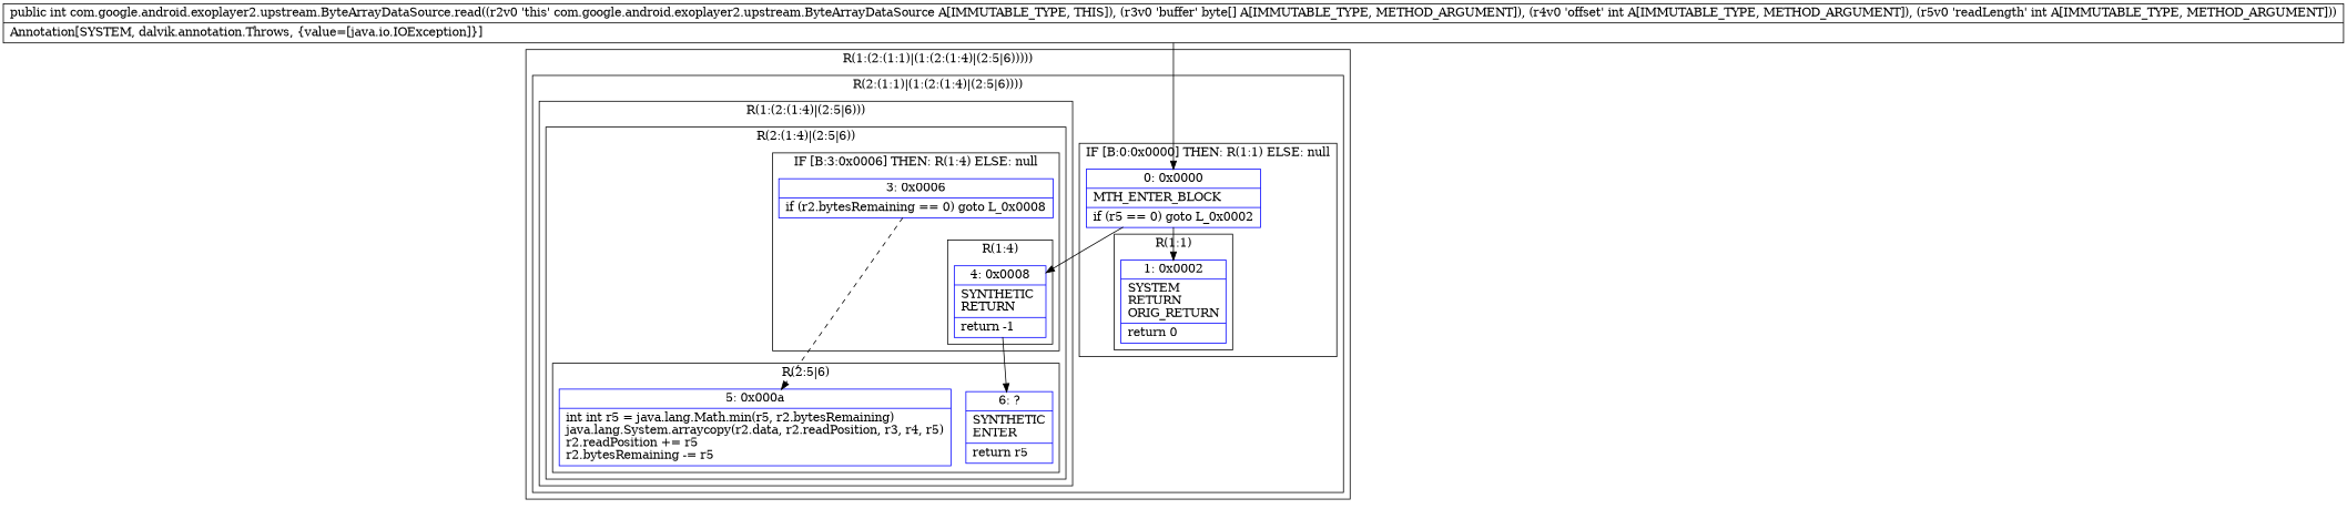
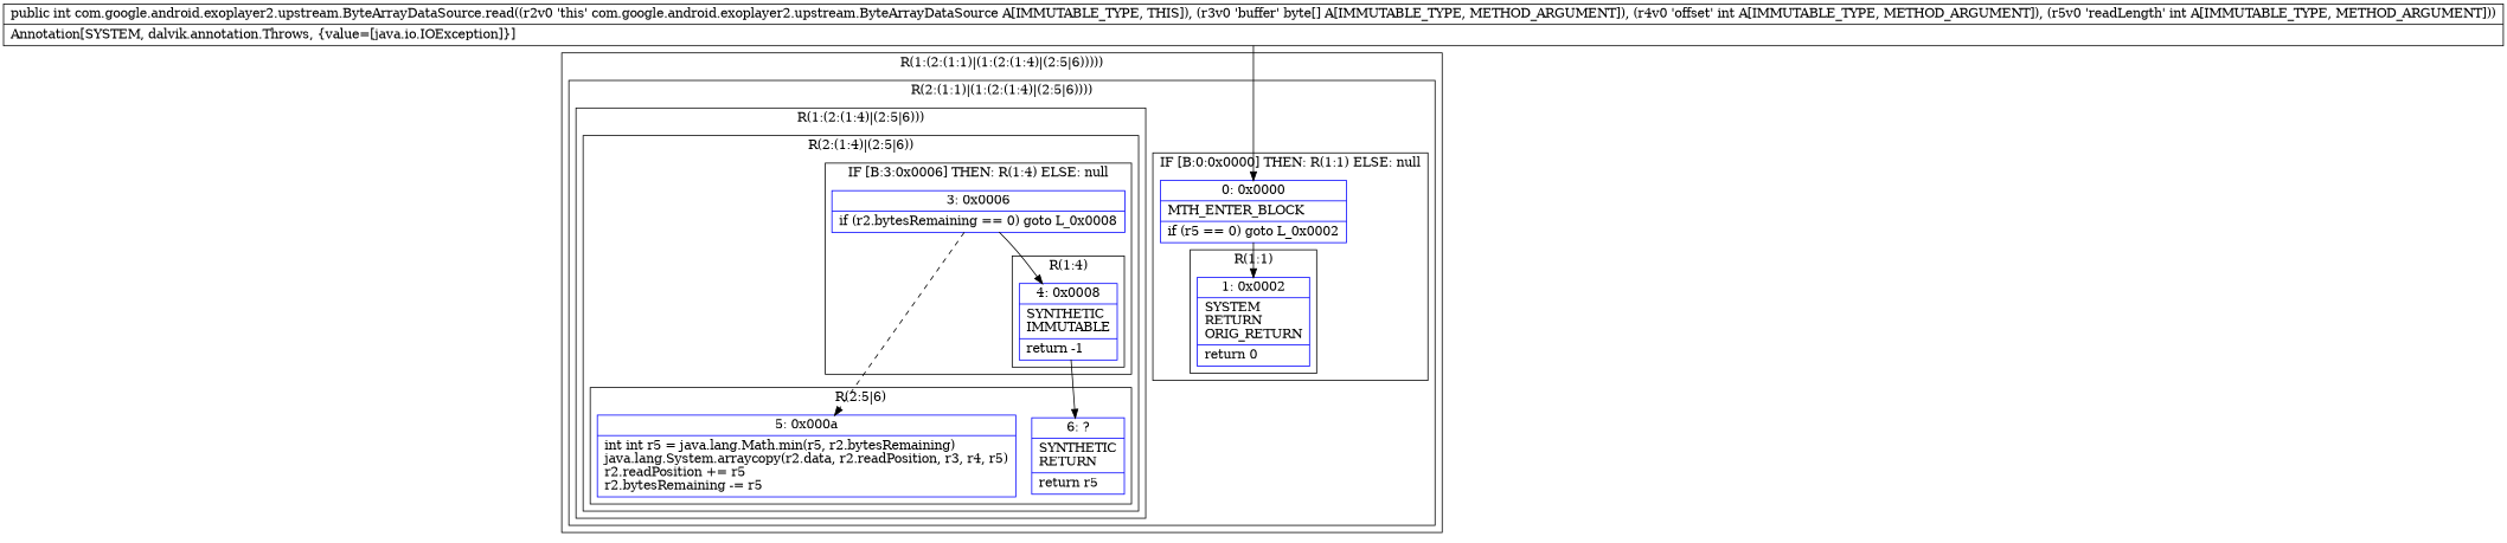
  digraph {
    node [color=blue shape=record]
    n1 [label="{1\:\ 0x0002|SYSTEM\lRETURN\lORIG_RETURN\l|return 0\l}"]
    n2 [label="{0\:\ 0x0000|MTH_ENTER_BLOCK\l|if (r5 == 0) goto L_0x0002\l}"]
-   n3 [label="{4\:\ 0x0008|SYNTHETIC\lRETURN\l|return \-1\l}"]
+   n3 [label="{4\:\ 0x0008|SYNTHETIC\lIMMUTABLE\l|return \-1\l}"]
    n4 [label="{3\:\ 0x0006|if (r2.bytesRemaining == 0) goto L_0x0008\l}"]
    n5 [label="{5\:\ 0x000a|int int r5 = java.lang.Math.min(r5, r2.bytesRemaining)\ljava.lang.System.arraycopy(r2.data, r2.readPosition, r3, r4, r5)\lr2.readPosition += r5\lr2.bytesRemaining \-= r5\l}"]
-   n6 [label="{6\:\ ?|SYNTHETIC\lENTER\l|return r5\l}"]
+   n6 [label="{6\:\ ?|SYNTHETIC\lRETURN\l|return r5\l}"]
    n7 [label="{public int com.google.android.exoplayer2.upstream.ByteArrayDataSource.read((r2v0 'this' com.google.android.exoplayer2.upstream.ByteArrayDataSource A[IMMUTABLE_TYPE, THIS]), (r3v0 'buffer' byte[] A[IMMUTABLE_TYPE, METHOD_ARGUMENT]), (r4v0 'offset' int A[IMMUTABLE_TYPE, METHOD_ARGUMENT]), (r5v0 'readLength' int A[IMMUTABLE_TYPE, METHOD_ARGUMENT]))  | Annotation[SYSTEM, dalvik.annotation.Throws, \{value=[java.io.IOException]\}]\l}" color=""]
    subgraph cluster_1 {
      label="R(1:(2:(1:1)|(1:(2:(1:4)|(2:5|6)))))"
      subgraph cluster_2 {
        label="R(2:(1:1)|(1:(2:(1:4)|(2:5|6))))"
        subgraph cluster_3 {
          label="IF [B:0:0x0000] THEN: R(1:1) ELSE: null"
          n2
          subgraph cluster_4 {
            label="R(1:1)"
            n1
          }
        }
        subgraph cluster_5 {
          label="R(1:(2:(1:4)|(2:5|6)))"
          subgraph cluster_6 {
            label="R(2:(1:4)|(2:5|6))"
            subgraph cluster_7 {
              label="IF [B:3:0x0006] THEN: R(1:4) ELSE: null"
              n4
              subgraph cluster_8 {
                label="R(1:4)"
                n3
              }
            }
            subgraph cluster_9 {
              label="R(2:5|6)"
              n5
              n6
            }
          }
        }
      }
    }
    n2 -> n1
    n3 -> n6
-   n2 -> n3
+   n4 -> n3
    n4 -> n5 [style=dashed]
    n7 -> n2
  }
